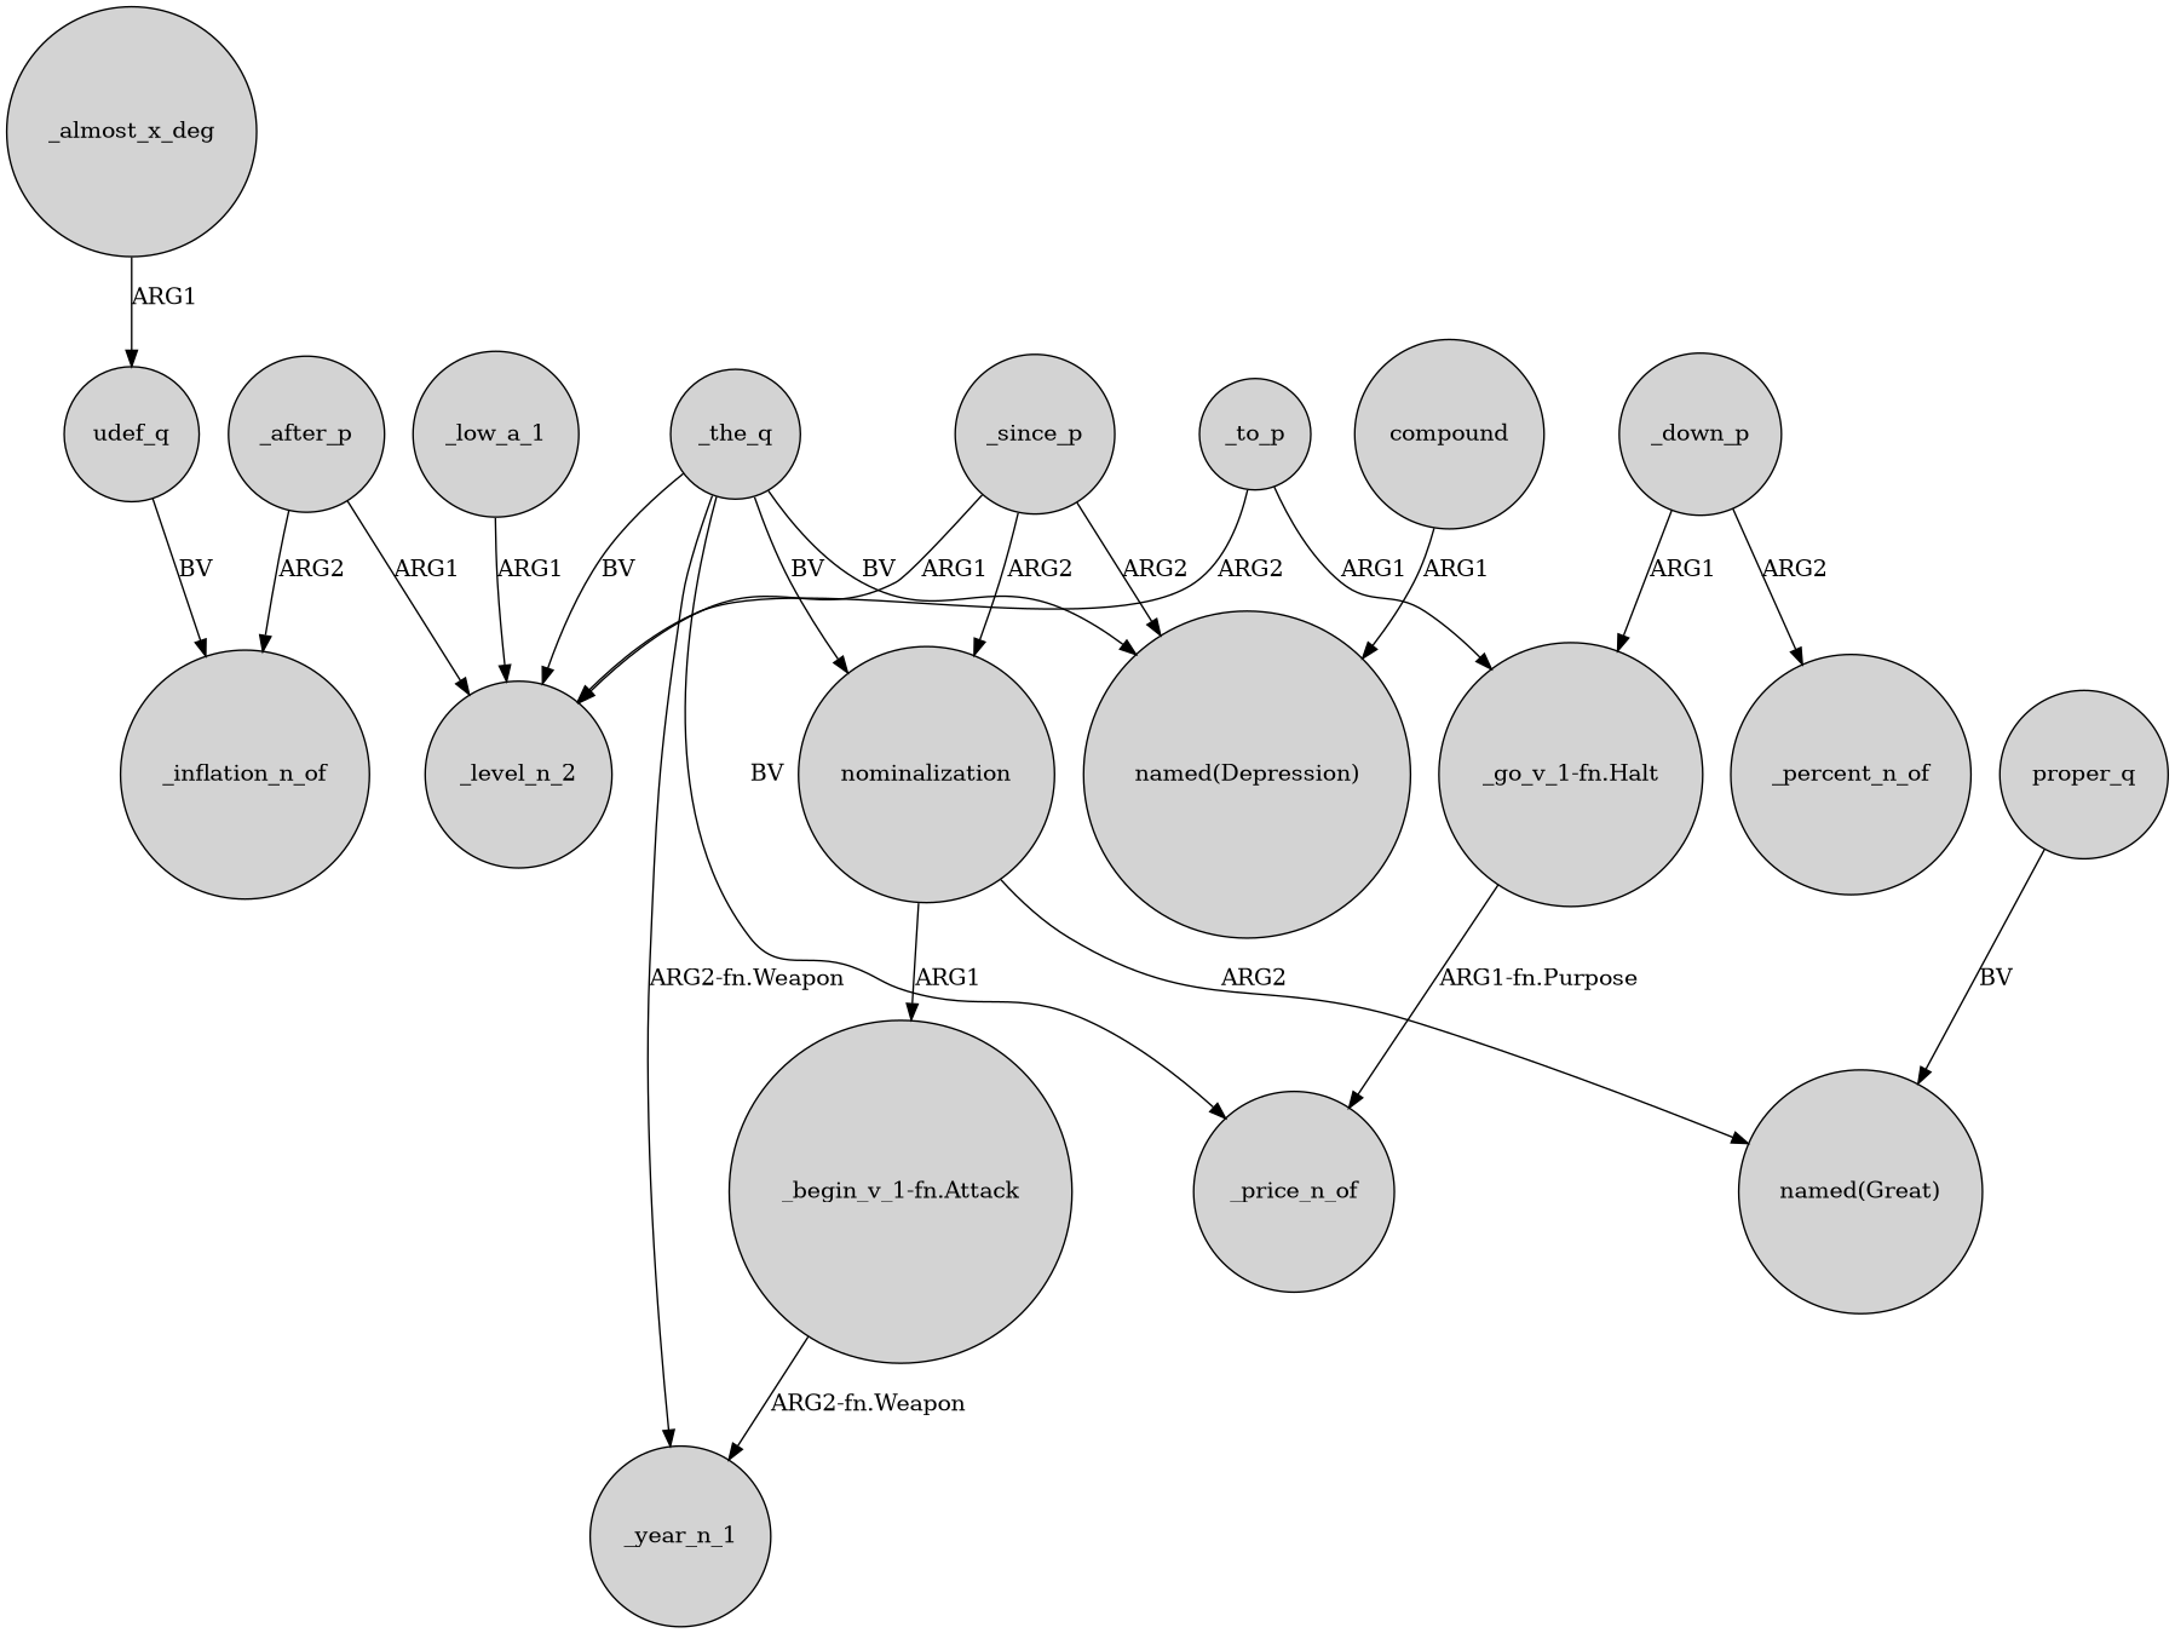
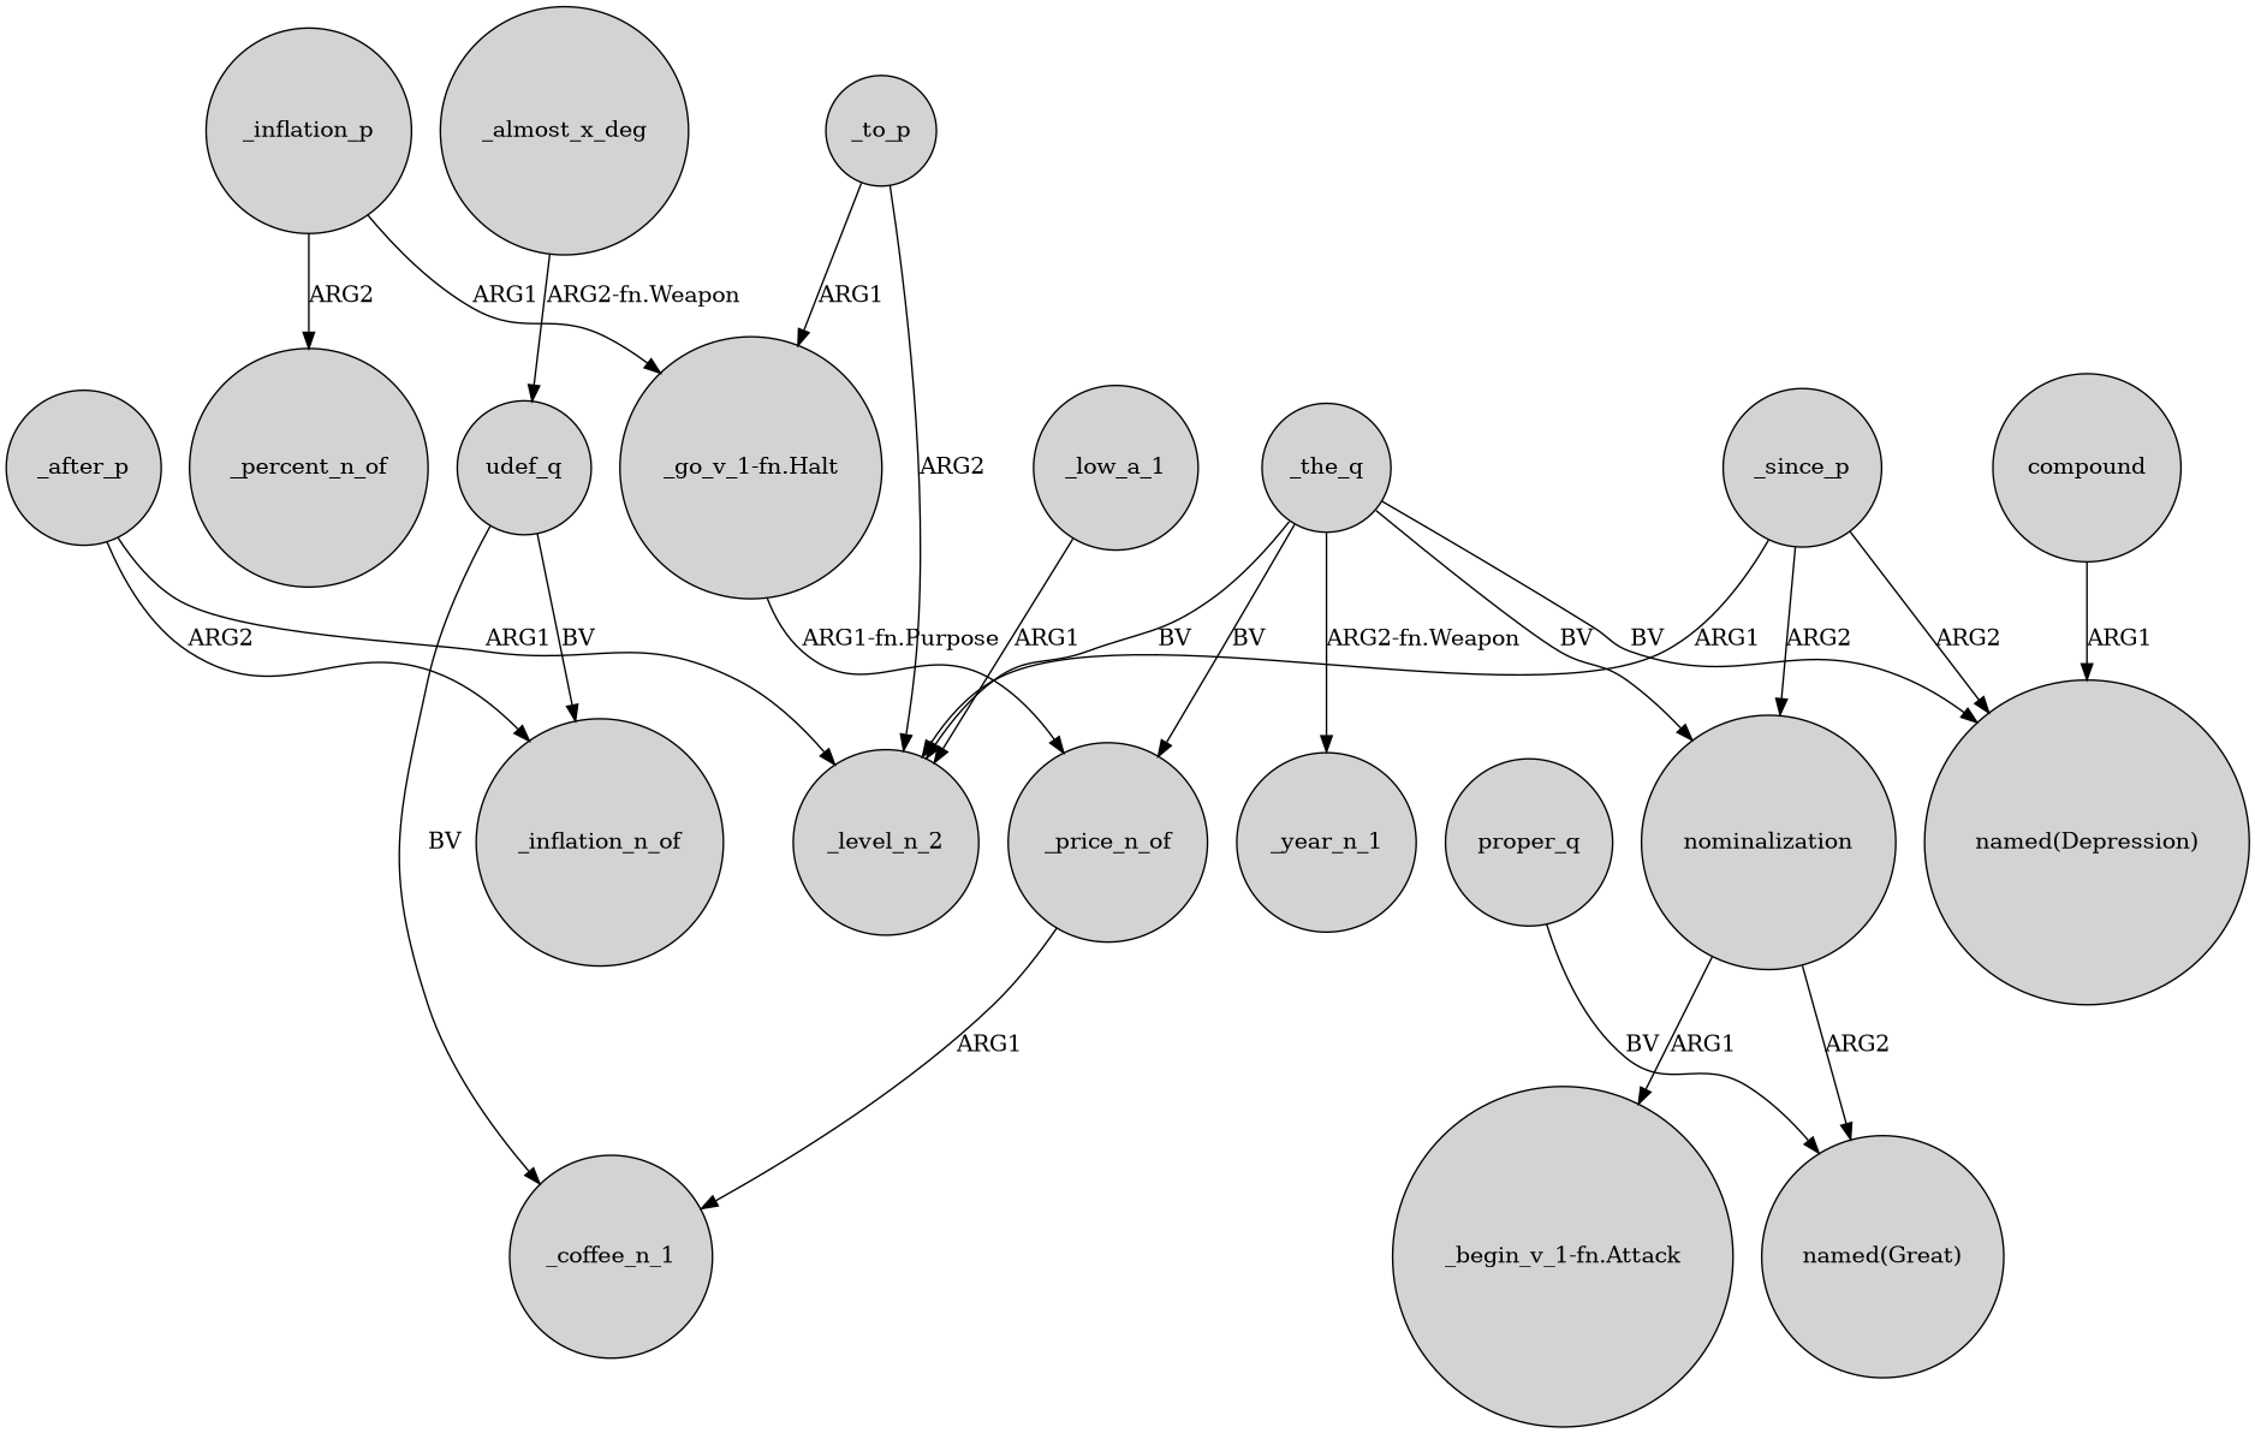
  digraph {
    node [shape=circle style=filled]
    _after_p
    _inflation_n_of
    n3 [label=_level_n_2]
    _low_a_1
    _the_q
    nominalization
    _price_n_of
    "named(Depression)"
    _year_n_1
    "_begin_v_1-fn.Attack"
    "named(Great)"
+   _coffee_n_1
    compound
-   _down_p
+   _down_p [label=_inflation_p]
    "_go_v_1-fn.Halt"
    _percent_n_of
    _since_p
    udef_q
    proper_q
    _to_p
    _almost_x_deg
    _after_p -> _inflation_n_of [label=ARG2]
    _after_p -> n3 [label=ARG1]
    _low_a_1 -> n3 [label=ARG1]
    _the_q -> n3 [label=BV]
    _the_q -> nominalization [label=BV]
    _the_q -> _price_n_of [label=BV]
    _the_q -> "named(Depression)" [label=BV]
    _the_q -> _year_n_1 [label="ARG2-fn.Weapon"]
    nominalization -> "_begin_v_1-fn.Attack" [label=ARG1]
    nominalization -> "named(Great)" [label=ARG2]
-   "_begin_v_1-fn.Attack" -> _year_n_1 [label="ARG2-fn.Weapon"]
+   _price_n_of -> _coffee_n_1 [label=ARG1]
    compound -> "named(Depression)" [label=ARG1]
    _down_p -> "_go_v_1-fn.Halt" [label=ARG1]
    _down_p -> _percent_n_of [label=ARG2]
    "_go_v_1-fn.Halt" -> _price_n_of [label="ARG1-fn.Purpose"]
    _since_p -> n3 [label=ARG1]
    _since_p -> nominalization [label=ARG2]
    _since_p -> "named(Depression)" [label=ARG2]
    udef_q -> _inflation_n_of [label=BV]
+   udef_q -> _coffee_n_1 [label=BV]
    proper_q -> "named(Great)" [label=BV]
    _to_p -> n3 [label=ARG2]
    _to_p -> "_go_v_1-fn.Halt" [label=ARG1]
-   _almost_x_deg -> udef_q [label=ARG1]
+   _almost_x_deg -> udef_q [label="ARG2-fn.Weapon"]
  }
